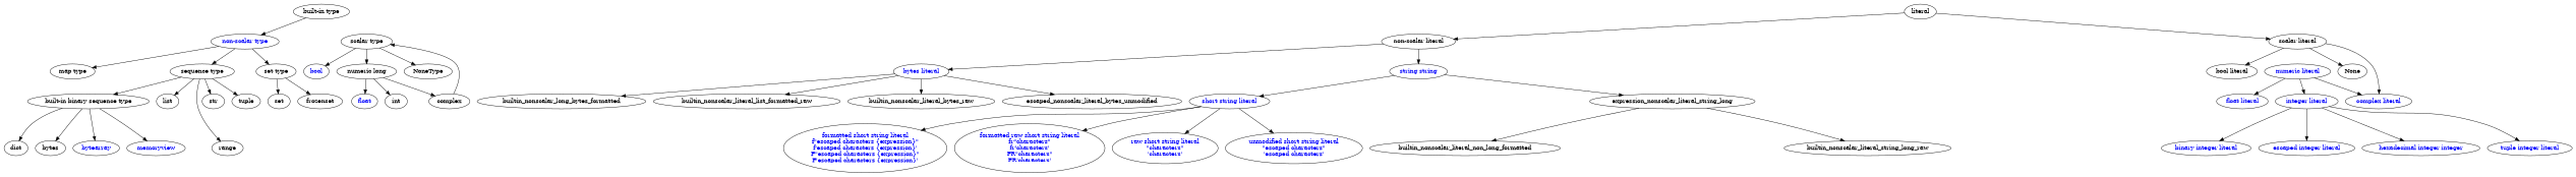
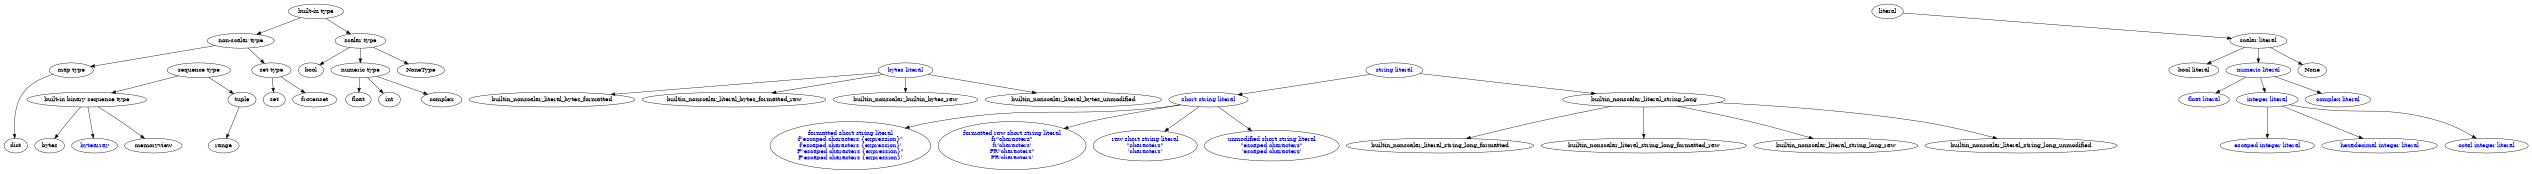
  strict digraph {
-   n1 [label=bool fontcolor=blue]
-   n2 [fontcolor=blue label="binary integer literal"]
+   n1 [label=bool]
    n3 [label="built-in binary sequence type"]
    bytes
    bytearray [fontcolor=blue]
-   memoryview [fontcolor=blue]
+   memoryview
    n7 [label="map type"]
    dict
    n9 [label=literal]
-   n10 [label="non-scalar literal"]
    n11 [label="scalar literal"]
    n12 [fontcolor=blue label="bytes literal"]
-   n13 [fontcolor=blue label="string string"]
+   n13 [fontcolor=blue label="string literal"]
    n14 [label="bool literal"]
    n15 [fontcolor=blue label="numeric literal"]
    n16 [label=None]
-   builtin_nonscalar_literal_bytes_formatted [label=builtin_nonscalar_long_bytes_formatted]
-   builtin_nonscalar_literal_bytes_formatted_raw [label=builtin_nonscalar_literal_list_formatted_raw]
-   builtin_nonscalar_literal_bytes_raw
-   builtin_nonscalar_literal_bytes_unmodified [label=escaped_nonscalar_literal_bytes_unmodified]
+   builtin_nonscalar_literal_bytes_formatted
+   builtin_nonscalar_literal_bytes_formatted_raw
+   builtin_nonscalar_literal_bytes_raw [label=builtin_nonscalar_builtin_bytes_raw]
+   builtin_nonscalar_literal_bytes_unmodified
    n21 [fontcolor=blue label="short string literal"]
-   builtin_nonscalar_literal_string_long [label=expression_nonscalar_literal_string_long]
+   builtin_nonscalar_literal_string_long
    n23 [fontcolor=blue label="formatted short string literal\nf\"escaped characters {expression}\"\nf'escaped characters {expression}'\nF\"escaped characters {expression}\"\nF'escaped characters {expression}'"]
    n24 [fontcolor=blue label="formatted raw short string literal\nfr\"characters\"\nfr'characters'\nFR\"characters\"\nFR'characters'"]
    n25 [fontcolor=blue label="raw short string literal\n\"characters\"\n'characters'"]
    n26 [fontcolor=blue label="unmodified short string literal\n\"escaped characters\"\n'escaped characters'"]
-   builtin_nonscalar_literal_string_long_formatted [label=builtin_nonscalar_literal_non_long_formatted]
+   builtin_nonscalar_literal_string_long_formatted
+   builtin_nonscalar_literal_string_long_formatted_raw
    builtin_nonscalar_literal_string_long_raw
-   n31 [label="non-scalar type" fontcolor=blue]
+   builtin_nonscalar_literal_string_long_unmodified
+   n31 [label="non-scalar type"]
    n32 [label="sequence type"]
    n33 [label="set type"]
-   list
    range
-   str
    tuple
    set
    frozenset
    n40 [fontcolor=blue label="complex literal"]
    n41 [fontcolor=blue label="float literal"]
    n42 [fontcolor=blue label="integer literal"]
    n43 [fontcolor=blue label="escaped integer literal"]
-   n44 [fontcolor=blue label="hexadecimal integer integer"]
-   n45 [fontcolor=blue label="tuple integer literal"]
+   n44 [fontcolor=blue label="hexadecimal integer literal"]
+   n45 [fontcolor=blue label="octal integer literal"]
    n46 [label="scalar type"]
-   n47 [label="numeric long"]
+   n47 [label="numeric type"]
    n48 [label=NoneType]
    n49 [label=complex]
-   n50 [label=float fontcolor=blue]
+   n50 [label=float]
    n51 [label=int]
    n52 [label="built-in type"]
    n3 -> bytes
    n3 -> bytearray
    n3 -> memoryview
-   n3 -> dict
-   n9 -> n10
+   n7 -> dict
    n9 -> n11
-   n10 -> n12
-   n10 -> n13
    n11 -> n14
-   n11 -> n40
+   n11 -> n15
    n11 -> n16
    n12 -> builtin_nonscalar_literal_bytes_formatted
    n12 -> builtin_nonscalar_literal_bytes_formatted_raw
    n12 -> builtin_nonscalar_literal_bytes_raw
    n12 -> builtin_nonscalar_literal_bytes_unmodified
    n13 -> n21
    n13 -> builtin_nonscalar_literal_string_long
    n15 -> n40
    n15 -> n41
    n15 -> n42
    n21 -> n23
    n21 -> n24
    n21 -> n25
    n21 -> n26
    builtin_nonscalar_literal_string_long -> builtin_nonscalar_literal_string_long_formatted
+   builtin_nonscalar_literal_string_long -> builtin_nonscalar_literal_string_long_formatted_raw
    builtin_nonscalar_literal_string_long -> builtin_nonscalar_literal_string_long_raw
+   builtin_nonscalar_literal_string_long -> builtin_nonscalar_literal_string_long_unmodified
    n31 -> n7
-   n31 -> n32
    n31 -> n33
    n32 -> n3
-   n32 -> list
-   n32 -> range
-   n32 -> str
+   tuple -> range
    n32 -> tuple
    n33 -> set
    n33 -> frozenset
-   n42 -> n2
    n42 -> n43
    n42 -> n44
    n42 -> n45
    n46 -> n1
    n46 -> n47
    n46 -> n48
    n47 -> n49
    n47 -> n50
    n47 -> n51
    n52 -> n31
-   n49 -> n46
+   n52 -> n46
  }
